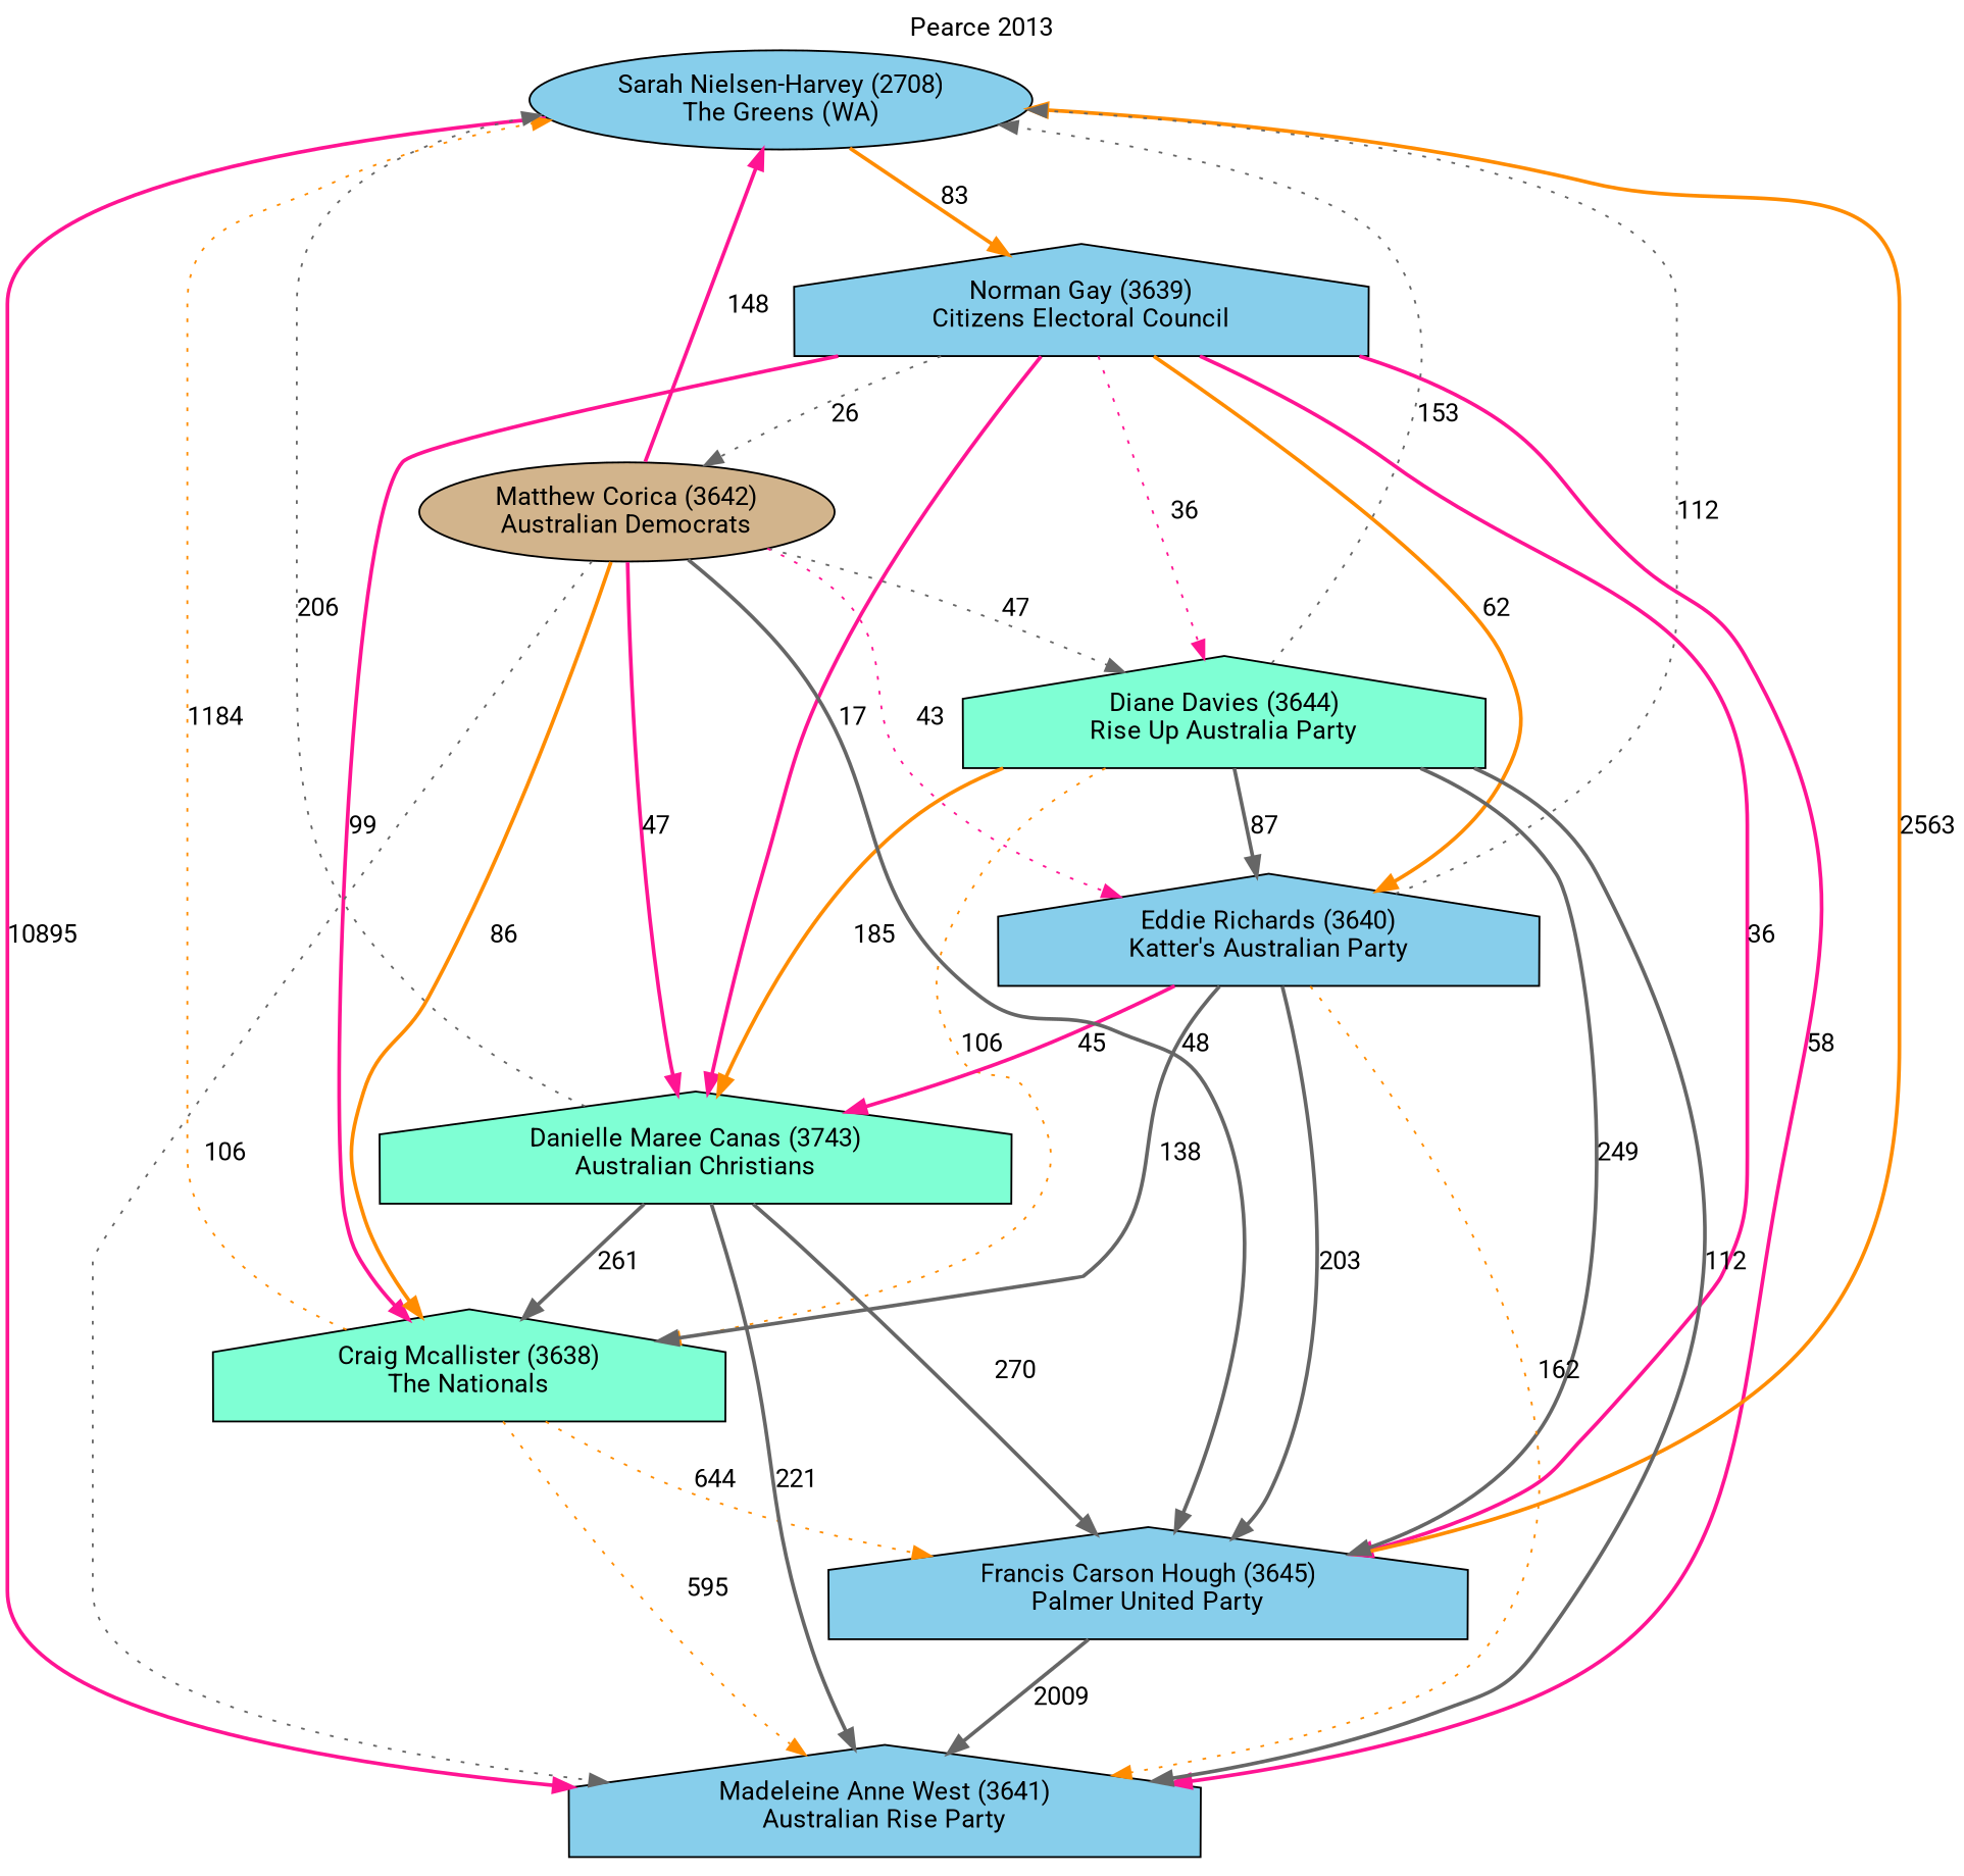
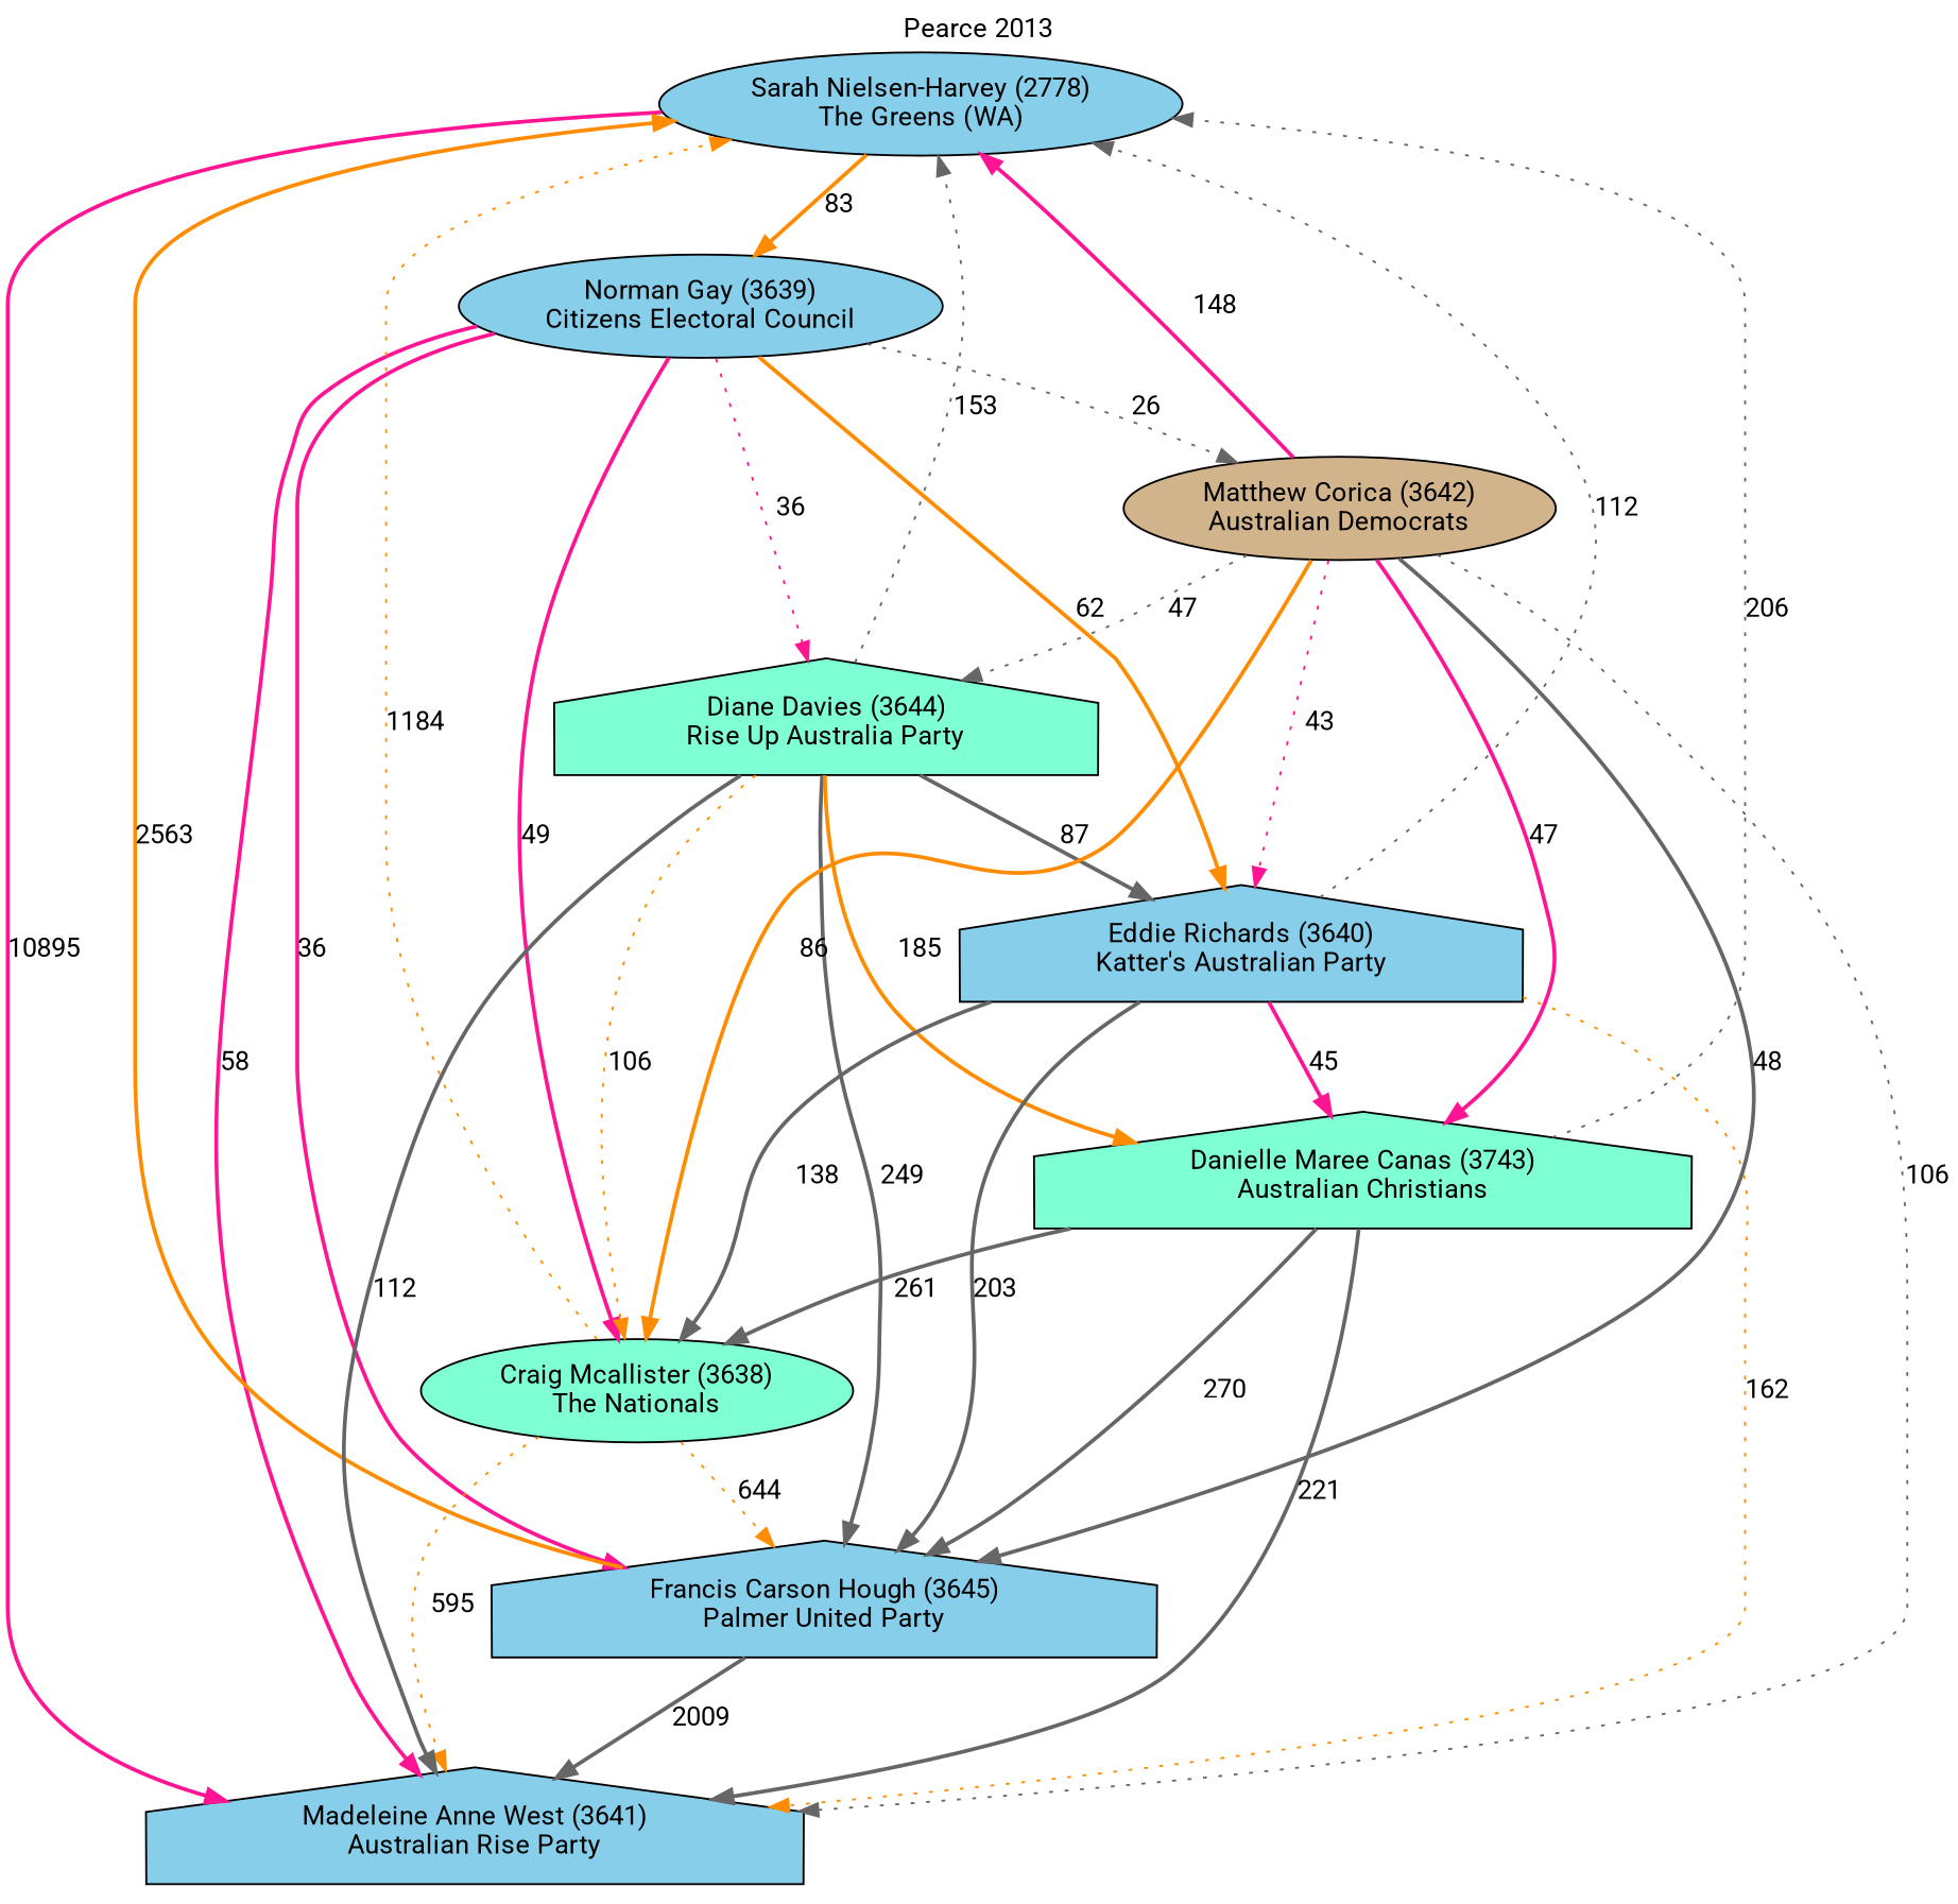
  digraph {
    fontname=Roboto
    label="Pearce 2013"
    labelloc=t
    mclimit=10
    node [fillcolor=skyblue fontname=Roboto shape=house style=filled]
    edge [color=gray40 fontname=Roboto style=bold]
    n1 [label="Madeleine Anne West (3641)\nAustralian Rise Party"]
-   n2 [label="Sarah Nielsen-Harvey (2708)\nThe Greens (WA)" shape=ellipse]
-   n3 [label="Norman Gay (3639)\nCitizens Electoral Council"]
+   n2 [label="Sarah Nielsen-Harvey (2778)\nThe Greens (WA)" shape=ellipse]
+   n3 [label="Norman Gay (3639)\nCitizens Electoral Council" shape=ellipse]
    n4 [label="Francis Carson Hough (3645)\nPalmer United Party"]
-   n5 [fillcolor=aquamarine label="Craig Mcallister (3638)\nThe Nationals"]
+   n5 [fillcolor=aquamarine label="Craig Mcallister (3638)\nThe Nationals" shape=ellipse]
    n6 [fillcolor=aquamarine label="Danielle Maree Canas (3743)\nAustralian Christians"]
    n7 [fillcolor=aquamarine label="Diane Davies (3644)\nRise Up Australia Party"]
    n8 [label="Eddie Richards (3640)\nKatter's Australian Party"]
    n9 [fillcolor=tan label="Matthew Corica (3642)\nAustralian Democrats" shape=ellipse]
    n2 -> n1 [color=deeppink label=10895]
    n2 -> n3 [color=darkorange label=83]
    n3 -> n1 [color=deeppink label=58]
    n3 -> n4 [color=deeppink label=36]
-   n3 -> n5 [color=deeppink label=99]
-   n3 -> n6 [color=deeppink label=17]
+   n3 -> n5 [color=deeppink label=49]
    n3 -> n7 [color=deeppink label=36 style=dotted]
    n3 -> n8 [color=darkorange label=62]
    n3 -> n9 [label=26 style=dotted]
    n4 -> n1 [label=2009]
    n4 -> n2 [color=darkorange label=2563]
    n5 -> n1 [color=darkorange label=595 style=dotted]
    n5 -> n2 [color=darkorange label=1184 style=dotted]
    n5 -> n4 [color=darkorange label=644 style=dotted]
    n6 -> n1 [label=221]
    n6 -> n2 [label=206 style=dotted]
    n6 -> n4 [label=270]
    n6 -> n5 [label=261]
    n7 -> n1 [label=112]
    n7 -> n2 [label=153 style=dotted]
    n7 -> n4 [label=249]
    n7 -> n5 [color=darkorange label=106 style=dotted]
    n7 -> n6 [color=darkorange label=185]
    n7 -> n8 [label=87]
    n8 -> n1 [color=darkorange label=162 style=dotted]
    n8 -> n2 [label=112 style=dotted]
    n8 -> n4 [label=203]
    n8 -> n5 [label=138]
    n8 -> n6 [color=deeppink label=45]
    n9 -> n1 [label=106 style=dotted]
    n9 -> n2 [color=deeppink label=148]
    n9 -> n4 [label=48]
    n9 -> n5 [color=darkorange label=86]
    n9 -> n6 [color=deeppink label=47]
    n9 -> n7 [label=47 style=dotted]
    n9 -> n8 [color=deeppink label=43 style=dotted]
  }
